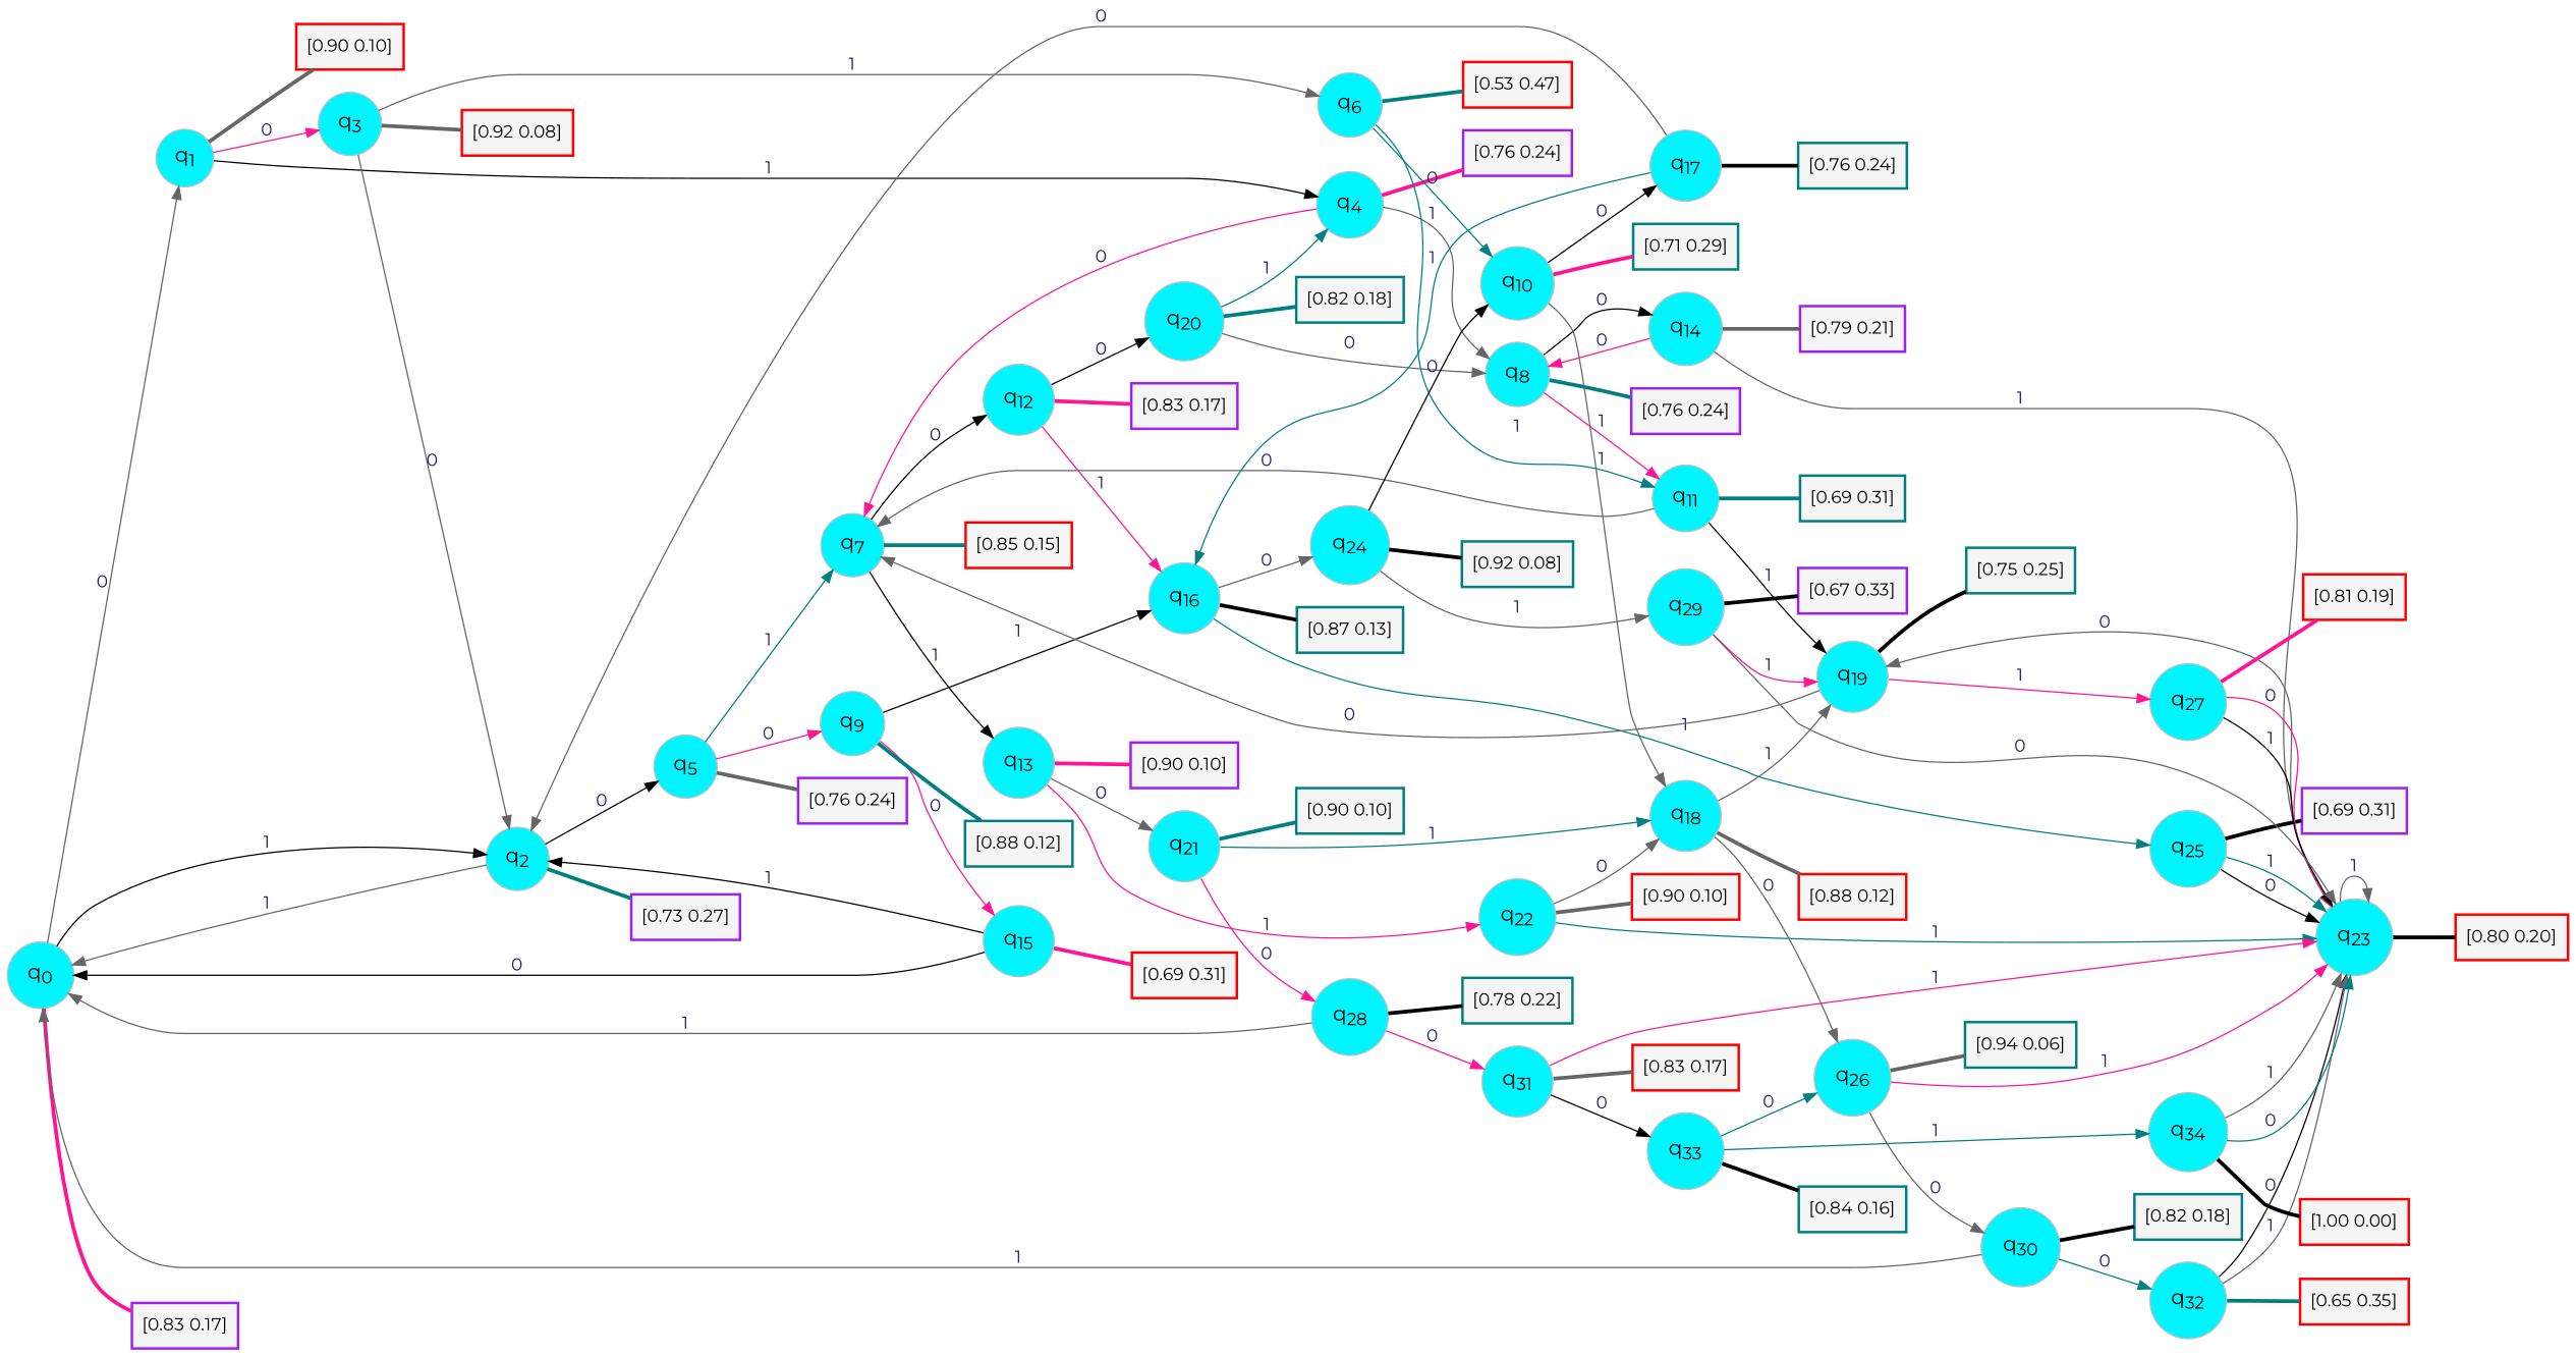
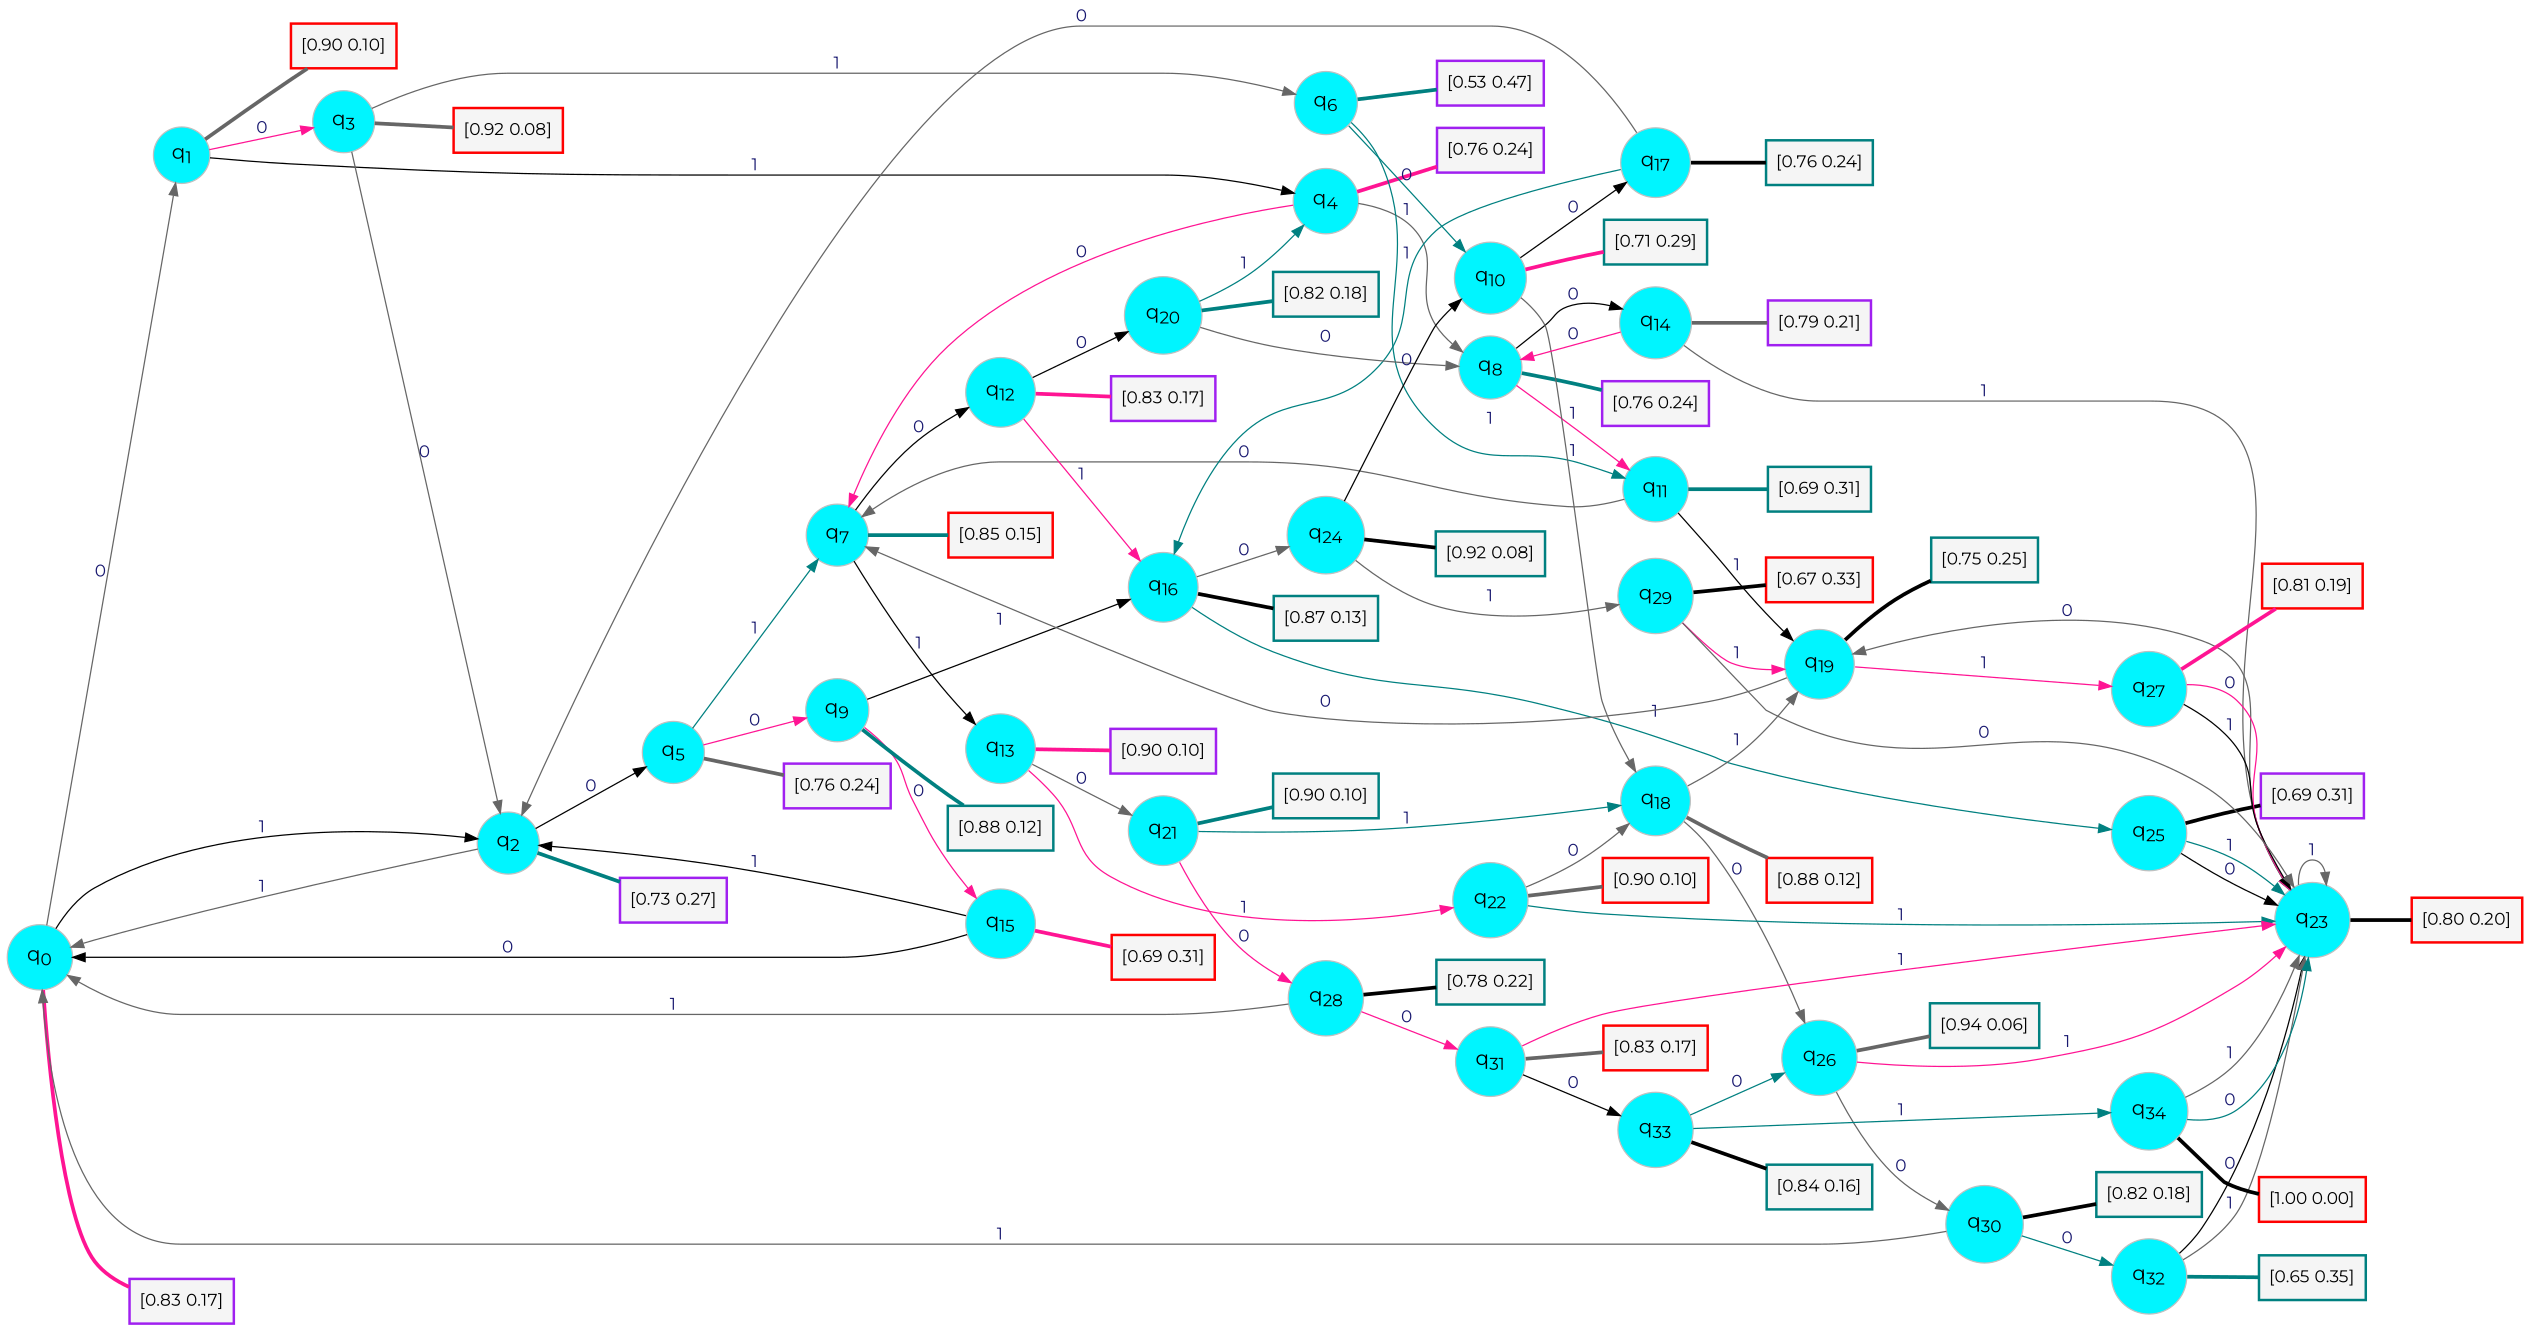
  digraph {
    fontname=Montserrat
    rankdir=LR
    node [color=gray fillcolor=turquoise1 fontcolor=black fontname=Montserrat fontsize=16 fontweight=bold shape=circle style=filled]
    edge [arrowsize=1 color=gray40 fontcolor=midnightblue fontname=Montserrat fontweight=bold penwidth=1 style=solid weight=20]
    n1 [label=<q<SUB>0</SUB>>]
    n2 [label=<q<SUB>1</SUB>>]
    n3 [label=<q<SUB>2</SUB>>]
    n4 [color=purple fillcolor=whitesmoke fontsize=14 label="[0.83 0.17]" penwidth=2 shape=box]
    n5 [label=<q<SUB>3</SUB>>]
    n6 [label=<q<SUB>4</SUB>>]
    n7 [color=red fillcolor=whitesmoke fontsize=14 label="[0.90 0.10]" penwidth=2 shape=box]
    n8 [label=<q<SUB>5</SUB>>]
    n9 [color=purple fillcolor=whitesmoke fontsize=14 label="[0.73 0.27]" penwidth=2 shape=box]
    n10 [label=<q<SUB>6</SUB>>]
    n11 [color=red fillcolor=whitesmoke fontsize=14 label="[0.92 0.08]" penwidth=2 shape=box]
    n12 [label=<q<SUB>7</SUB>>]
    n13 [label=<q<SUB>8</SUB>>]
    n14 [color=purple fillcolor=whitesmoke fontsize=14 label="[0.76 0.24]" penwidth=2 shape=box]
    n15 [label=<q<SUB>9</SUB>>]
    n16 [color=purple fillcolor=whitesmoke fontsize=14 label="[0.76 0.24]" penwidth=2 shape=box]
    n17 [label=<q<SUB>10</SUB>>]
    n18 [label=<q<SUB>11</SUB>>]
-   n19 [color=red fillcolor=whitesmoke fontsize=14 label="[0.53 0.47]" penwidth=2 shape=box]
+   n19 [color=purple fillcolor=whitesmoke fontsize=14 label="[0.53 0.47]" penwidth=2 shape=box]
    n20 [label=<q<SUB>12</SUB>>]
    n21 [label=<q<SUB>13</SUB>>]
    n22 [color=red fillcolor=whitesmoke fontsize=14 label="[0.85 0.15]" penwidth=2 shape=box]
    n23 [label=<q<SUB>14</SUB>>]
    n24 [color=purple fillcolor=whitesmoke fontsize=14 label="[0.76 0.24]" penwidth=2 shape=box]
    n25 [label=<q<SUB>15</SUB>>]
    n26 [label=<q<SUB>16</SUB>>]
    n27 [color=teal fillcolor=whitesmoke fontsize=14 label="[0.88 0.12]" penwidth=2 shape=box]
    n28 [label=<q<SUB>17</SUB>>]
    n29 [label=<q<SUB>18</SUB>>]
    n30 [color=teal fillcolor=whitesmoke fontsize=14 label="[0.71 0.29]" penwidth=2 shape=box]
    n31 [label=<q<SUB>19</SUB>>]
    n32 [color=teal fillcolor=whitesmoke fontsize=14 label="[0.69 0.31]" penwidth=2 shape=box]
    n33 [label=<q<SUB>20</SUB>>]
    n34 [color=purple fillcolor=whitesmoke fontsize=14 label="[0.83 0.17]" penwidth=2 shape=box]
    n35 [label=<q<SUB>21</SUB>>]
    n36 [label=<q<SUB>22</SUB>>]
    n37 [color=purple fillcolor=whitesmoke fontsize=14 label="[0.90 0.10]" penwidth=2 shape=box]
    n38 [label=<q<SUB>23</SUB>>]
    n39 [color=purple fillcolor=whitesmoke fontsize=14 label="[0.79 0.21]" penwidth=2 shape=box]
    n40 [color=red fillcolor=whitesmoke fontsize=14 label="[0.69 0.31]" penwidth=2 shape=box]
    n41 [label=<q<SUB>24</SUB>>]
    n42 [label=<q<SUB>25</SUB>>]
    n43 [color=teal fillcolor=whitesmoke fontsize=14 label="[0.87 0.13]" penwidth=2 shape=box]
    n44 [color=teal fillcolor=whitesmoke fontsize=14 label="[0.76 0.24]" penwidth=2 shape=box]
    n45 [label=<q<SUB>26</SUB>>]
    n46 [color=red fillcolor=whitesmoke fontsize=14 label="[0.88 0.12]" penwidth=2 shape=box]
    n47 [label=<q<SUB>27</SUB>>]
    n48 [color=teal fillcolor=whitesmoke fontsize=14 label="[0.75 0.25]" penwidth=2 shape=box]
    n49 [color=teal fillcolor=whitesmoke fontsize=14 label="[0.82 0.18]" penwidth=2 shape=box]
    n50 [label=<q<SUB>28</SUB>>]
    n51 [color=teal fillcolor=whitesmoke fontsize=14 label="[0.90 0.10]" penwidth=2 shape=box]
    n52 [color=red fillcolor=whitesmoke fontsize=14 label="[0.90 0.10]" penwidth=2 shape=box]
    n53 [color=red fillcolor=whitesmoke fontsize=14 label="[0.80 0.20]" penwidth=2 shape=box]
    n54 [label=<q<SUB>29</SUB>>]
    n55 [color=teal fillcolor=whitesmoke fontsize=14 label="[0.92 0.08]" penwidth=2 shape=box]
    n56 [color=purple fillcolor=whitesmoke fontsize=14 label="[0.69 0.31]" penwidth=2 shape=box]
    n57 [label=<q<SUB>30</SUB>>]
    n58 [color=teal fillcolor=whitesmoke fontsize=14 label="[0.94 0.06]" penwidth=2 shape=box]
    n59 [color=red fillcolor=whitesmoke fontsize=14 label="[0.81 0.19]" penwidth=2 shape=box]
    n60 [label=<q<SUB>31</SUB>>]
    n61 [color=teal fillcolor=whitesmoke fontsize=14 label="[0.78 0.22]" penwidth=2 shape=box]
-   n62 [color=purple fillcolor=whitesmoke fontsize=14 label="[0.67 0.33]" penwidth=2 shape=box]
+   n62 [color=red fillcolor=whitesmoke fontsize=14 label="[0.67 0.33]" penwidth=2 shape=box]
    n63 [label=<q<SUB>32</SUB>>]
    n64 [color=teal fillcolor=whitesmoke fontsize=14 label="[0.82 0.18]" penwidth=2 shape=box]
    n65 [label=<q<SUB>33</SUB>>]
    n66 [color=red fillcolor=whitesmoke fontsize=14 label="[0.83 0.17]" penwidth=2 shape=box]
-   n67 [color=red fillcolor=whitesmoke fontsize=14 label="[0.65 0.35]" penwidth=2 shape=box]
+   n67 [color=teal fillcolor=whitesmoke fontsize=14 label="[0.65 0.35]" penwidth=2 shape=box]
    n68 [label=<q<SUB>34</SUB>>]
    n69 [color=teal fillcolor=whitesmoke fontsize=14 label="[0.84 0.16]" penwidth=2 shape=box]
    n70 [color=red fillcolor=whitesmoke fontsize=14 label="[1.00 0.00]" penwidth=2 shape=box]
    n1 -> n2 [label=0]
    n1 -> n3 [color=black label=1]
    n1 -> n4 [arrowhead=none color=deeppink penwidth=3]
    n2 -> n5 [color=deeppink label=0]
    n2 -> n6 [color=black label=1]
    n2 -> n7 [arrowhead=none penwidth=3]
    n3 -> n1 [label=1]
    n3 -> n8 [color=black label=0]
    n3 -> n9 [arrowhead=none color=teal penwidth=3]
    n5 -> n3 [label=0]
    n5 -> n10 [label=1]
    n5 -> n11 [arrowhead=none penwidth=3]
    n6 -> n12 [color=deeppink label=0]
    n6 -> n13 [label=1]
    n6 -> n14 [arrowhead=none color=deeppink penwidth=3]
    n8 -> n12 [color=teal label=1]
    n8 -> n15 [color=deeppink label=0]
    n8 -> n16 [arrowhead=none penwidth=3]
    n10 -> n17 [color=teal label=0]
    n10 -> n18 [color=teal label=1]
    n10 -> n19 [arrowhead=none color=teal penwidth=3]
    n12 -> n20 [color=black label=0]
    n12 -> n21 [color=black label=1]
    n12 -> n22 [arrowhead=none color=teal penwidth=3]
    n13 -> n18 [color=deeppink label=1]
    n13 -> n23 [color=black label=0]
    n13 -> n24 [arrowhead=none color=teal penwidth=3]
    n15 -> n25 [color=deeppink label=0]
    n15 -> n26 [color=black label=1]
    n15 -> n27 [arrowhead=none color=teal penwidth=3]
    n17 -> n28 [color=black label=0]
    n17 -> n29 [label=1]
    n17 -> n30 [arrowhead=none color=deeppink penwidth=3]
    n18 -> n12 [label=0]
    n18 -> n31 [color=black label=1]
    n18 -> n32 [arrowhead=none color=teal penwidth=3]
    n20 -> n26 [color=deeppink label=1]
    n20 -> n33 [color=black label=0]
    n20 -> n34 [arrowhead=none color=deeppink penwidth=3]
    n21 -> n35 [label=0]
    n21 -> n36 [color=deeppink label=1]
    n21 -> n37 [arrowhead=none color=deeppink penwidth=3]
    n23 -> n13 [color=deeppink label=0]
    n23 -> n38 [label=1]
    n23 -> n39 [arrowhead=none penwidth=3]
    n25 -> n1 [color=black label=0]
    n25 -> n3 [color=black label=1]
    n25 -> n40 [arrowhead=none color=deeppink penwidth=3]
    n26 -> n41 [label=0]
    n26 -> n42 [color=teal label=1]
    n26 -> n43 [arrowhead=none color=black penwidth=3]
    n28 -> n3 [label=0]
    n28 -> n26 [color=teal label=1]
    n28 -> n44 [arrowhead=none color=black penwidth=3]
    n29 -> n31 [label=1]
    n29 -> n45 [label=0]
    n29 -> n46 [arrowhead=none penwidth=3]
    n31 -> n12 [label=0]
    n31 -> n47 [color=deeppink label=1]
    n31 -> n48 [arrowhead=none color=black penwidth=3]
    n33 -> n6 [color=teal label=1]
    n33 -> n13 [label=0]
    n33 -> n49 [arrowhead=none color=teal penwidth=3]
    n35 -> n29 [color=teal label=1]
    n35 -> n50 [color=deeppink label=0]
    n35 -> n51 [arrowhead=none color=teal penwidth=3]
    n36 -> n29 [label=0]
    n36 -> n38 [color=teal label=1]
    n36 -> n52 [arrowhead=none penwidth=3]
    n38 -> n31 [label=0]
    n38 -> n38 [label=1]
    n38 -> n53 [arrowhead=none color=black penwidth=3]
    n41 -> n17 [color=black label=0]
    n41 -> n54 [label=1]
    n41 -> n55 [arrowhead=none color=black penwidth=3]
    n42 -> n38 [color=black label=0]
    n42 -> n38 [color=teal label=1]
    n42 -> n56 [arrowhead=none color=black penwidth=3]
    n45 -> n38 [color=deeppink label=1]
    n45 -> n57 [label=0]
    n45 -> n58 [arrowhead=none penwidth=3]
    n47 -> n38 [color=deeppink label=0]
    n47 -> n38 [color=black label=1]
    n47 -> n59 [arrowhead=none color=deeppink penwidth=3]
    n50 -> n1 [label=1]
    n50 -> n60 [color=deeppink label=0]
    n50 -> n61 [arrowhead=none color=black penwidth=3]
    n54 -> n31 [color=deeppink label=1]
    n54 -> n38 [label=0]
    n54 -> n62 [arrowhead=none color=black penwidth=3]
    n57 -> n1 [label=1]
    n57 -> n63 [color=teal label=0]
    n57 -> n64 [arrowhead=none color=black penwidth=3]
    n60 -> n38 [color=deeppink label=1]
    n60 -> n65 [color=black label=0]
    n60 -> n66 [arrowhead=none penwidth=3]
    n63 -> n38 [color=black label=0]
    n63 -> n38 [label=1]
    n63 -> n67 [arrowhead=none color=teal penwidth=3]
    n65 -> n45 [color=teal label=0]
    n65 -> n68 [color=teal label=1]
    n65 -> n69 [arrowhead=none color=black penwidth=3]
    n68 -> n38 [color=teal label=0]
    n68 -> n38 [label=1]
    n68 -> n70 [arrowhead=none color=black penwidth=3]
  }
